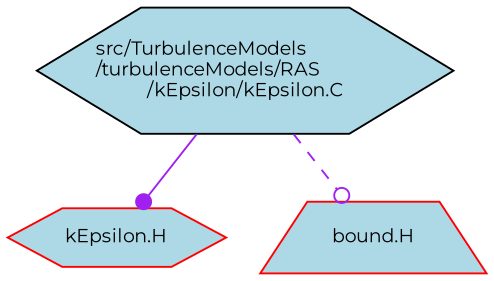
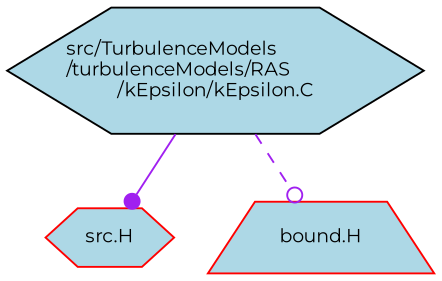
  digraph {
    fontname=Montserrat
    node [color=red fillcolor=lightblue fontname=Montserrat fontsize=10 shape=hexagon style=filled]
    edge [color=purple fontname=Montserrat fontsize=10 labelfontname=FreeSans labelfontsize=10]
    n1 [color=black fontcolor=black height=0.2 label="src/TurbulenceModels\l/turbulenceModels/RAS\l/kEpsilon/kEpsilon.C" width=0.4]
-   n2 [height=0.2 label="kEpsilon.H" width=0.4]
+   n2 [height=0.2 label="src.H" width=0.4]
    n3 [height=0.2 label="bound.H" shape=trapezium width=0.4]
    n1 -> n2 [style=solid arrowhead=dot]
    n1 -> n3 [style=dashed arrowhead=odot]
  }
